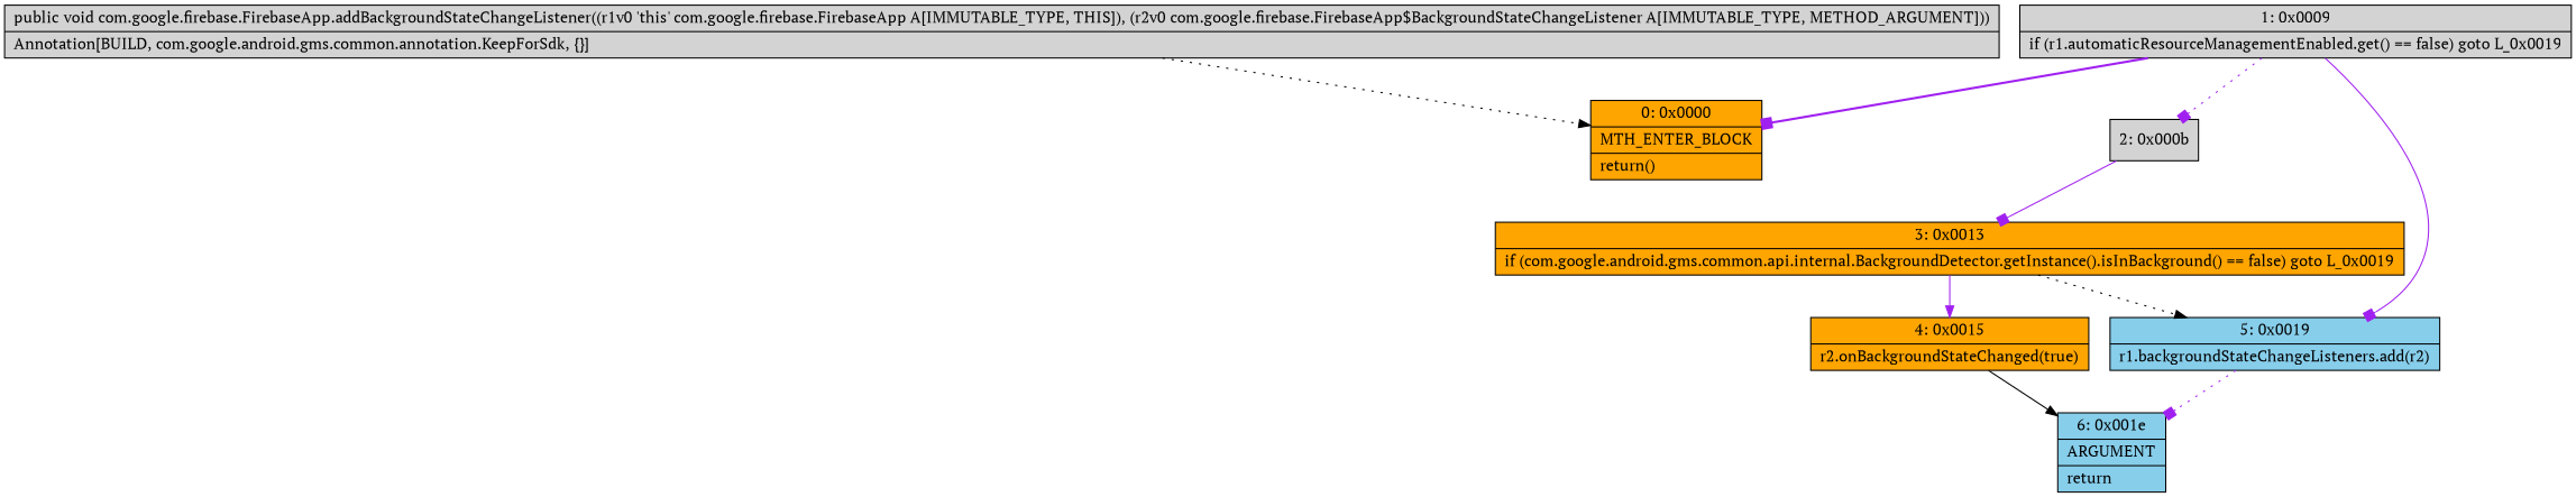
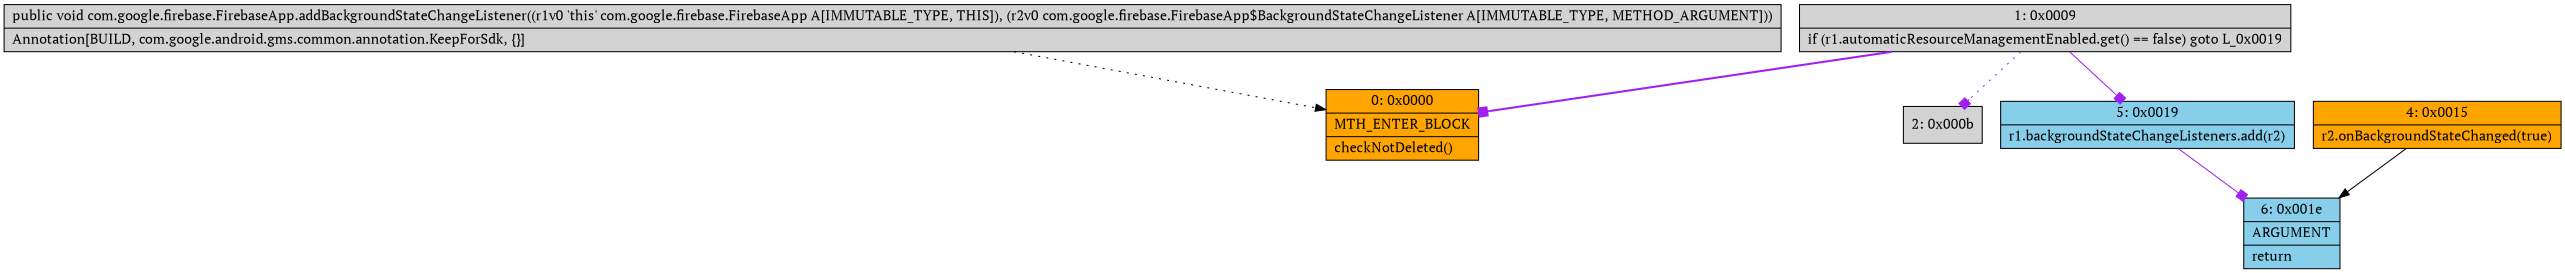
  digraph {
    fontname="PT Serif"
    node [fillcolor=orange fontname="PT Serif" shape=record style=filled]
    edge [arrowhead=box color=purple fontname="PT Serif" style=solid]
-   n1 [label="{0\:\ 0x0000|MTH_ENTER_BLOCK\l|return()\l}"]
+   n1 [label="{0\:\ 0x0000|MTH_ENTER_BLOCK\l|checkNotDeleted()\l}"]
    n2 [fillcolor=lightgrey label="{1\:\ 0x0009|if (r1.automaticResourceManagementEnabled.get() == false) goto L_0x0019\l}"]
    n3 [fillcolor=lightgrey label="{2\:\ 0x000b}"]
    n4 [fillcolor=skyblue label="{5\:\ 0x0019|r1.backgroundStateChangeListeners.add(r2)\l}"]
-   n5 [label="{3\:\ 0x0013|if (com.google.android.gms.common.api.internal.BackgroundDetector.getInstance().isInBackground() == false) goto L_0x0019\l}"]
    n6 [fillcolor=skyblue label="{6\:\ 0x001e|ARGUMENT\l|return\l}"]
    n7 [label="{4\:\ 0x0015|r2.onBackgroundStateChanged(true)\l}"]
    n8 [fillcolor=lightgrey label="{public void com.google.firebase.FirebaseApp.addBackgroundStateChangeListener((r1v0 'this' com.google.firebase.FirebaseApp A[IMMUTABLE_TYPE, THIS]), (r2v0 com.google.firebase.FirebaseApp$BackgroundStateChangeListener A[IMMUTABLE_TYPE, METHOD_ARGUMENT]))  | Annotation[BUILD, com.google.android.gms.common.annotation.KeepForSdk, \{\}]\l}"]
    n2 -> n1 [style=bold]
    n2 -> n3 [style=dotted]
    n2 -> n4
-   n3 -> n5
-   n4 -> n6 [style=dotted]
-   n5 -> n4 [arrowhead=normal color=black style=dotted]
-   n5 -> n7 [arrowhead=normal]
+   n4 -> n6
    n7 -> n6 [arrowhead=normal color=black]
    n8 -> n1 [arrowhead=normal color=black style=dotted]
  }
